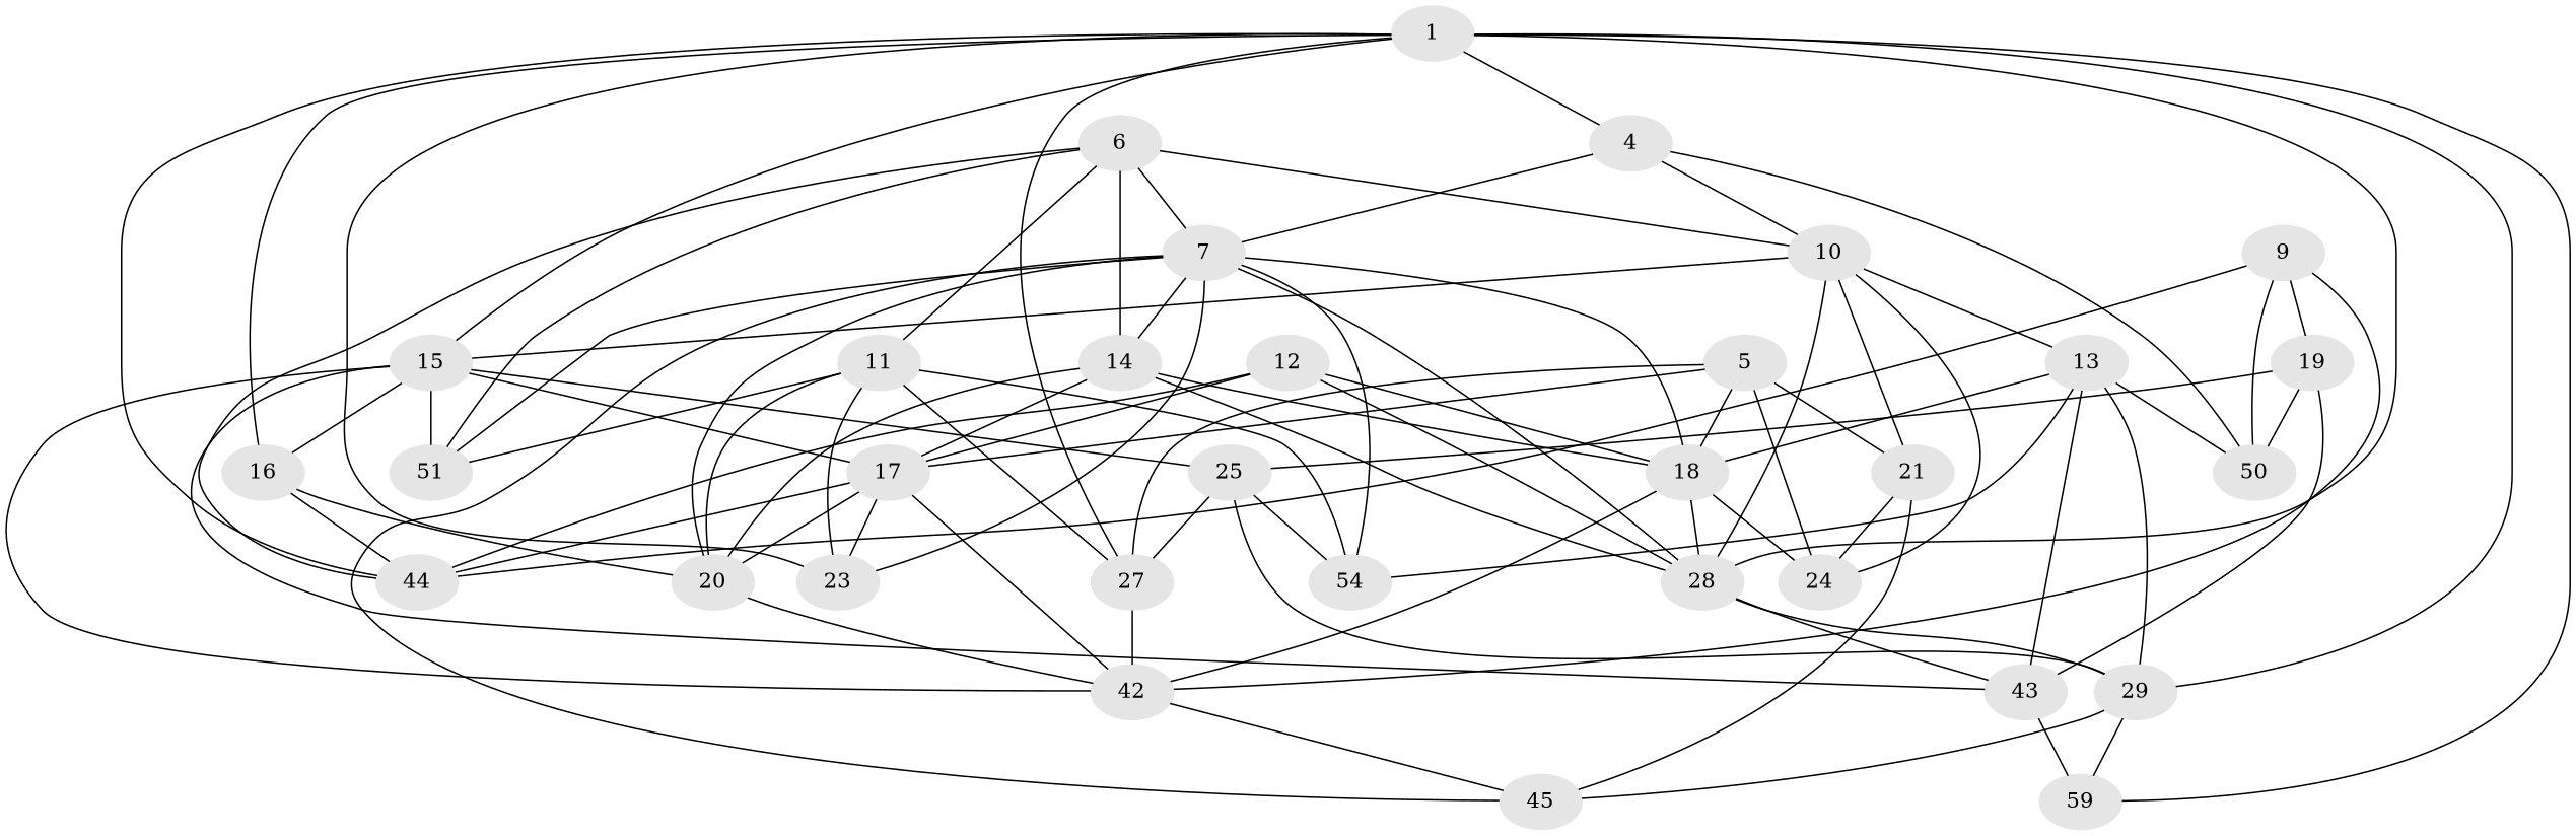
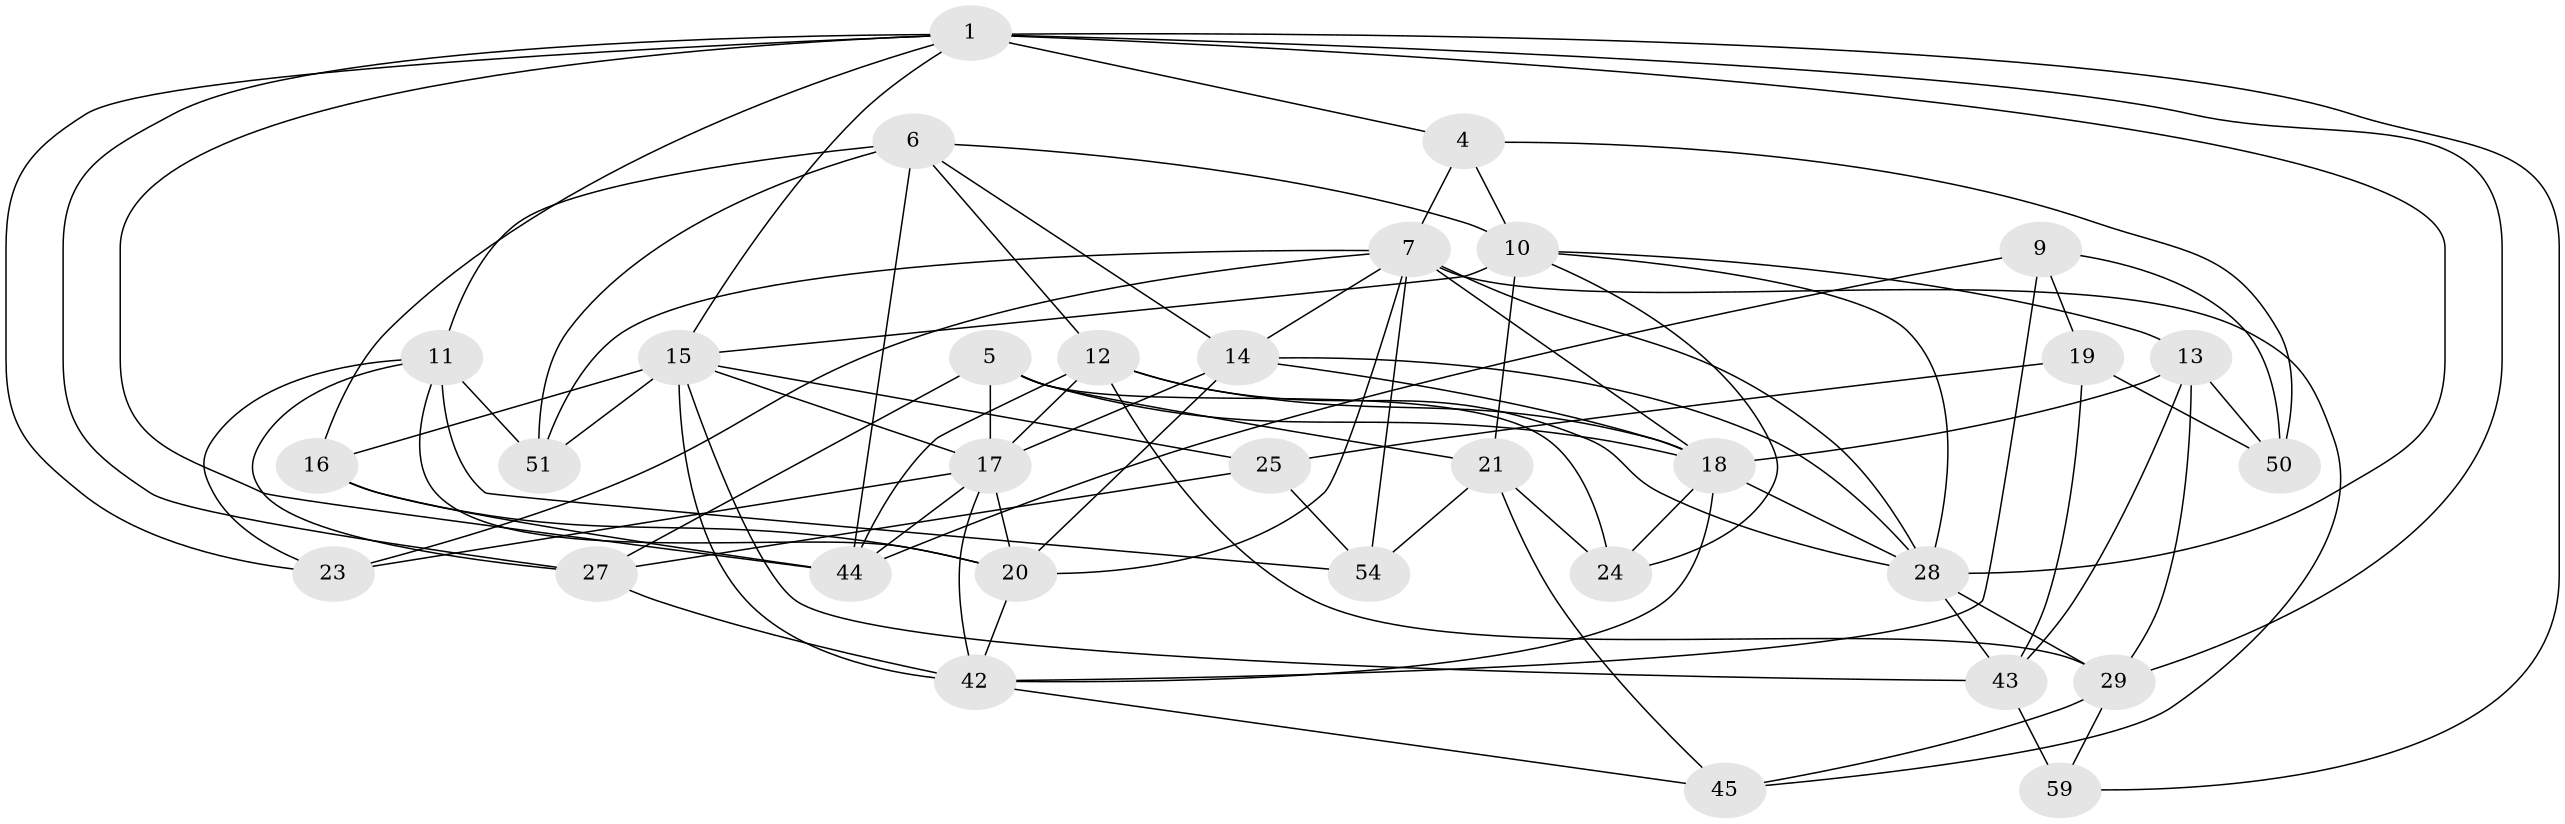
  graph {
    node [color=gray90 style=filled]
    1 [super="+3+2"]
    4
    15 [super="+57+31"]
    16
    23
    27 [super="+34"]
    28 [super="+36+41"]
    29 [super="+55"]
    44 [super="+53+46"]
    59
    7 [super="+8+30"]
    10 [super="+62+22"]
    50
    17 [super="+37"]
    51
    42 [super="+63+61"]
    n17 [label=43 super="+35"]
    25 [super="+58"]
    20 [super="+38"]
    45
    14 [super="+49"]
    18 [super="+47"]
    54
    21
    24
    13 [super="+64"]
    5
    6 [super="+32+40"]
    11 [super="+48"]
    9
    19
    12
    1 -- 4
    1 -- 15
    1 -- 16
    1 -- 23
    1 -- 27
    1 -- 28
    1 -- 29 [weight=2]
    1 -- 44
    1 -- 59
    4 -- 7
    4 -- 10
    4 -- 50
    15 -- 16
    15 -- 17
    15 -- 51
    15 -- 42
    15 -- n17
    15 -- 25
    16 -- 44
    16 -- 20
    27 -- 42 [weight=2]
    28 -- 29
    28 -- n17
    29 -- 59
    29 -- 45
    7 -- 23
    7 -- 28
    7 -- 51
    7 -- 20
    7 -- 45
    7 -- 14
    7 -- 18 [weight=2]
    7 -- 54
    10 -- 15
    10 -- 28
    10 -- 21
    10 -- 24
    10 -- 13
    17 -- 23
    17 -- 44
    17 -- 42
    17 -- 20
    42 -- 45
    n17 -- 59 [weight=2]
    25 -- 27
-   25 -- 29 [weight=2]
+   12 -- 29 [weight=2]
    25 -- 54
    20 -- 42
    14 -- 28
    14 -- 17
    14 -- 20
    14 -- 18
    18 -- 28
    18 -- 42
    18 -- 24
    21 -- 45
    21 -- 24
    13 -- 29
    13 -- 50
    13 -- n17
    13 -- 18
-   13 -- 54
+   21 -- 54
    5 -- 27
    5 -- 17
    5 -- 18 [weight=2]
    5 -- 21
    5 -- 24
    6 -- 44
-   6 -- 7
+   6 -- 12
    6 -- 10
    6 -- 51
    6 -- 14
    6 -- 11
    11 -- 23
    11 -- 27
    11 -- 51
    11 -- 20
    11 -- 54
    9 -- 44
    9 -- 50
    9 -- 42
    9 -- 19
    19 -- 50
    19 -- n17
    19 -- 25
    12 -- 28
    12 -- 44
    12 -- 17
    12 -- 18
  }
